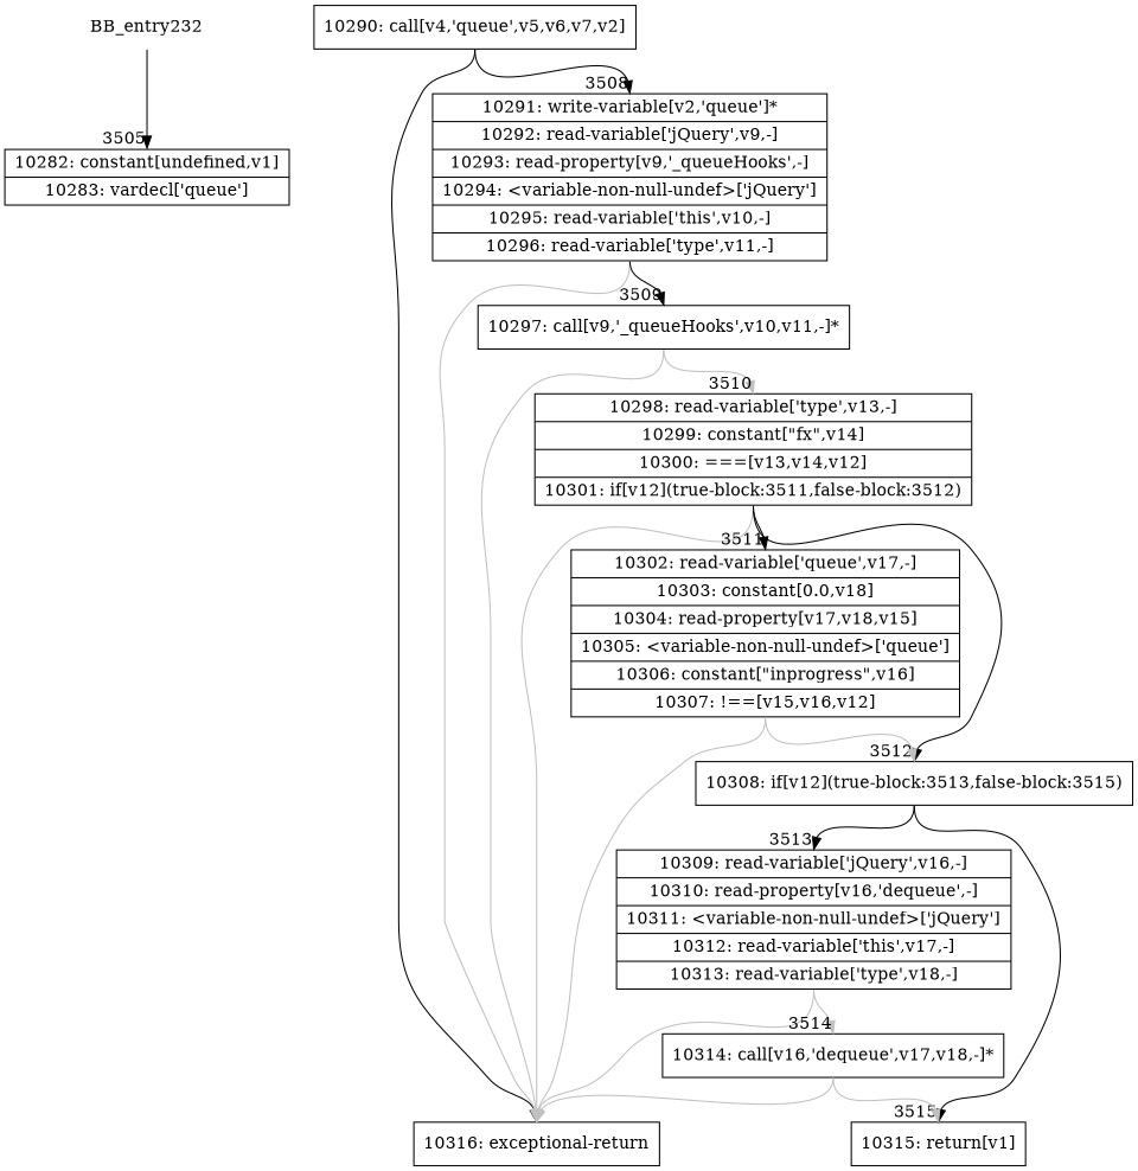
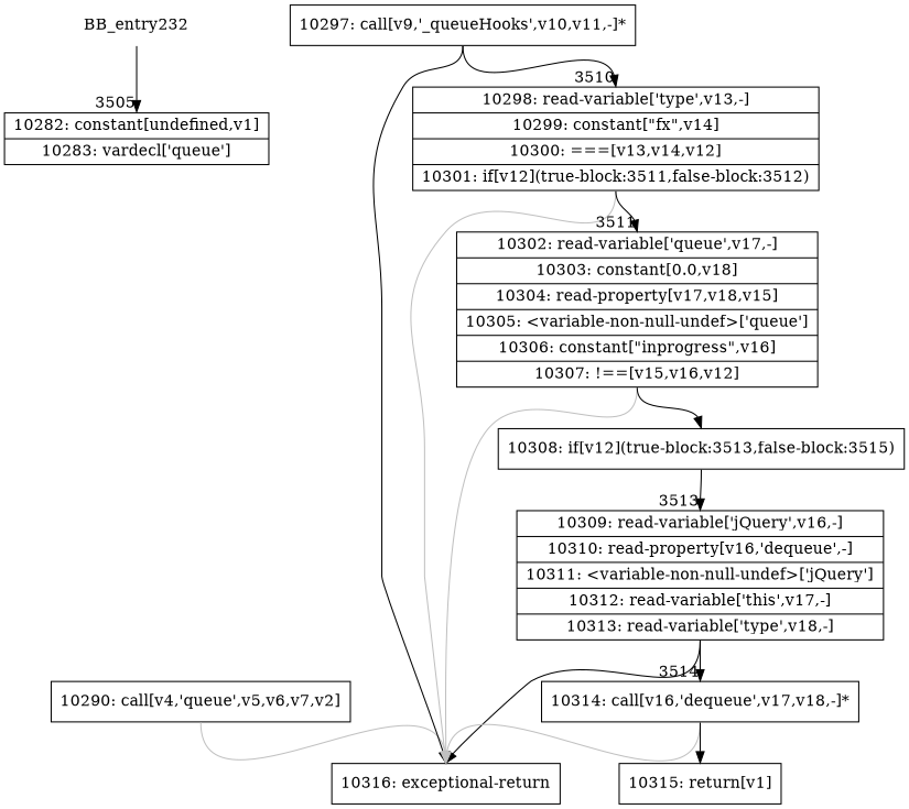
  digraph {
    rankdir=TD
    node [shape=record]
    edge [headport=n tailport=s]
    n1 [label=BB_entry232 shape=none]
    n2 [label="{10282: constant[undefined,v1]|10283: vardecl['queue']}"]
    n3 [label="{10290: call[v4,'queue',v5,v6,v7,v2]}"]
    n4 [label="{10316: exceptional-return}"]
-   n5 [label="{10291: write-variable[v2,'queue']*|10292: read-variable['jQuery',v9,-]|10293: read-property[v9,'_queueHooks',-]|10294: \<variable-non-null-undef\>['jQuery']|10295: read-variable['this',v10,-]|10296: read-variable['type',v11,-]}"]
    n6 [label="{10297: call[v9,'_queueHooks',v10,v11,-]*}"]
    n7 [label="{10298: read-variable['type',v13,-]|10299: constant[\"fx\",v14]|10300: ===[v13,v14,v12]|10301: if[v12](true-block:3511,false-block:3512)}"]
    n8 [label="{10308: if[v12](true-block:3513,false-block:3515)}"]
    n9 [label="{10302: read-variable['queue',v17,-]|10303: constant[0.0,v18]|10304: read-property[v17,v18,v15]|10305: \<variable-non-null-undef\>['queue']|10306: constant[\"inprogress\",v16]|10307: !==[v15,v16,v12]}"]
    n10 [label="{10309: read-variable['jQuery',v16,-]|10310: read-property[v16,'dequeue',-]|10311: \<variable-non-null-undef\>['jQuery']|10312: read-variable['this',v17,-]|10313: read-variable['type',v18,-]}"]
    n11 [label="{10315: return[v1]}"]
    n12 [label="{10314: call[v16,'dequeue',v17,v18,-]*}"]
    n1 -> n2 [headlabel="    3505"]
-   n3 -> n4 [color=black]
-   n3 -> n5 [headlabel="      3508"]
-   n5 -> n4 [color=gray]
-   n5 -> n6 [headlabel="      3509"]
-   n6 -> n4 [color=gray]
-   n6 -> n7 [headlabel="      3510" color=gray]
+   n3 -> n4 [color=gray]
+   n6 -> n4 [color=black]
+   n6 -> n7 [headlabel="      3510"]
    n7 -> n4 [color=gray]
-   n7 -> n8 [headlabel="      3512"]
    n7 -> n9 [headlabel="      3511"]
    n8 -> n10 [headlabel="      3513"]
-   n8 -> n11 [headlabel="      3515"]
    n9 -> n4 [color=gray]
-   n9 -> n8 [color=gray]
-   n10 -> n4 [color=gray]
-   n10 -> n12 [headlabel="      3514" color=gray]
+   n9 -> n8
+   n10 -> n4 [color=black]
+   n10 -> n12 [headlabel="      3514"]
    n12 -> n4 [color=gray]
-   n12 -> n11 [color=gray]
+   n12 -> n11
  }
